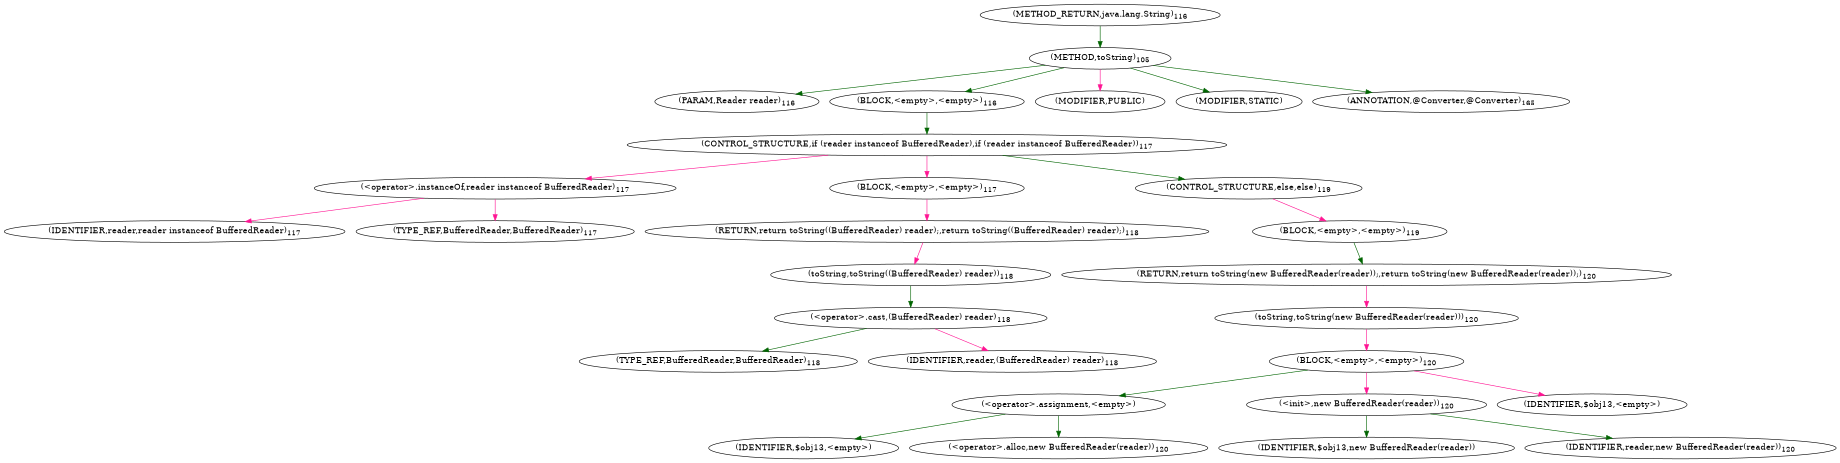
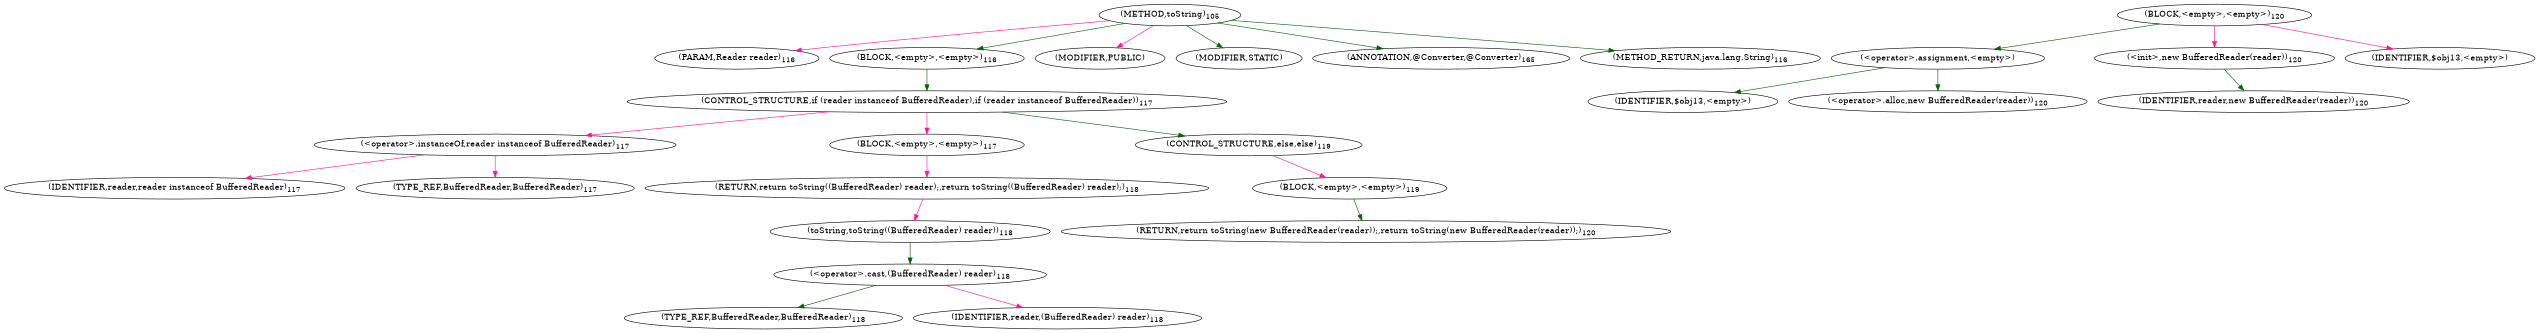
  digraph {
    edge [color=darkgreen]
    n1 [label=<(METHOD,toString)<SUB>105</SUB>>]
    n2 [label=<(PARAM,Reader reader)<SUB>116</SUB>>]
    n3 [label=<(BLOCK,&lt;empty&gt;,&lt;empty&gt;)<SUB>116</SUB>>]
    n4 [label=<(MODIFIER,PUBLIC)>]
    n5 [label=<(MODIFIER,STATIC)>]
    n6 [label=<(ANNOTATION,@Converter,@Converter)<SUB>165</SUB>>]
    n7 [label=<(METHOD_RETURN,java.lang.String)<SUB>116</SUB>>]
    n8 [label=<(CONTROL_STRUCTURE,if (reader instanceof BufferedReader),if (reader instanceof BufferedReader))<SUB>117</SUB>>]
    n9 [label=<(&lt;operator&gt;.instanceOf,reader instanceof BufferedReader)<SUB>117</SUB>>]
    n10 [label=<(BLOCK,&lt;empty&gt;,&lt;empty&gt;)<SUB>117</SUB>>]
    n11 [label=<(CONTROL_STRUCTURE,else,else)<SUB>119</SUB>>]
    n12 [label=<(IDENTIFIER,reader,reader instanceof BufferedReader)<SUB>117</SUB>>]
    n13 [label=<(TYPE_REF,BufferedReader,BufferedReader)<SUB>117</SUB>>]
    n14 [label=<(RETURN,return toString((BufferedReader) reader);,return toString((BufferedReader) reader);)<SUB>118</SUB>>]
    n15 [label=<(BLOCK,&lt;empty&gt;,&lt;empty&gt;)<SUB>119</SUB>>]
    n16 [label=<(toString,toString((BufferedReader) reader))<SUB>118</SUB>>]
    n17 [label=<(&lt;operator&gt;.cast,(BufferedReader) reader)<SUB>118</SUB>>]
    n18 [label=<(TYPE_REF,BufferedReader,BufferedReader)<SUB>118</SUB>>]
    n19 [label=<(IDENTIFIER,reader,(BufferedReader) reader)<SUB>118</SUB>>]
    n20 [label=<(RETURN,return toString(new BufferedReader(reader));,return toString(new BufferedReader(reader));)<SUB>120</SUB>>]
-   n21 [label=<(toString,toString(new BufferedReader(reader)))<SUB>120</SUB>>]
    n22 [label=<(BLOCK,&lt;empty&gt;,&lt;empty&gt;)<SUB>120</SUB>>]
    n23 [label=<(&lt;operator&gt;.assignment,&lt;empty&gt;)>]
    n24 [label=<(&lt;init&gt;,new BufferedReader(reader))<SUB>120</SUB>>]
    n25 [label=<(IDENTIFIER,$obj13,&lt;empty&gt;)>]
    n26 [label=<(IDENTIFIER,$obj13,&lt;empty&gt;)>]
    n27 [label=<(&lt;operator&gt;.alloc,new BufferedReader(reader))<SUB>120</SUB>>]
-   n28 [label=<(IDENTIFIER,$obj13,new BufferedReader(reader))>]
    n29 [label=<(IDENTIFIER,reader,new BufferedReader(reader))<SUB>120</SUB>>]
-   n1 -> n2
+   n1 -> n2 [color=deeppink]
    n1 -> n3
    n1 -> n4 [color=deeppink]
    n1 -> n5
    n1 -> n6
-   n7 -> n1
+   n1 -> n7
    n3 -> n8
    n8 -> n9 [color=deeppink]
    n8 -> n10 [color=deeppink]
    n8 -> n11
    n9 -> n12 [color=deeppink]
    n9 -> n13 [color=deeppink]
    n10 -> n14 [color=deeppink]
    n11 -> n15 [color=deeppink]
    n14 -> n16 [color=deeppink]
    n15 -> n20
    n16 -> n17
    n17 -> n18
    n17 -> n19 [color=deeppink]
-   n20 -> n21 [color=deeppink]
-   n21 -> n22 [color=deeppink]
    n22 -> n23
    n22 -> n24 [color=deeppink]
    n22 -> n25 [color=deeppink]
    n23 -> n26
    n23 -> n27
-   n24 -> n28
    n24 -> n29
  }
